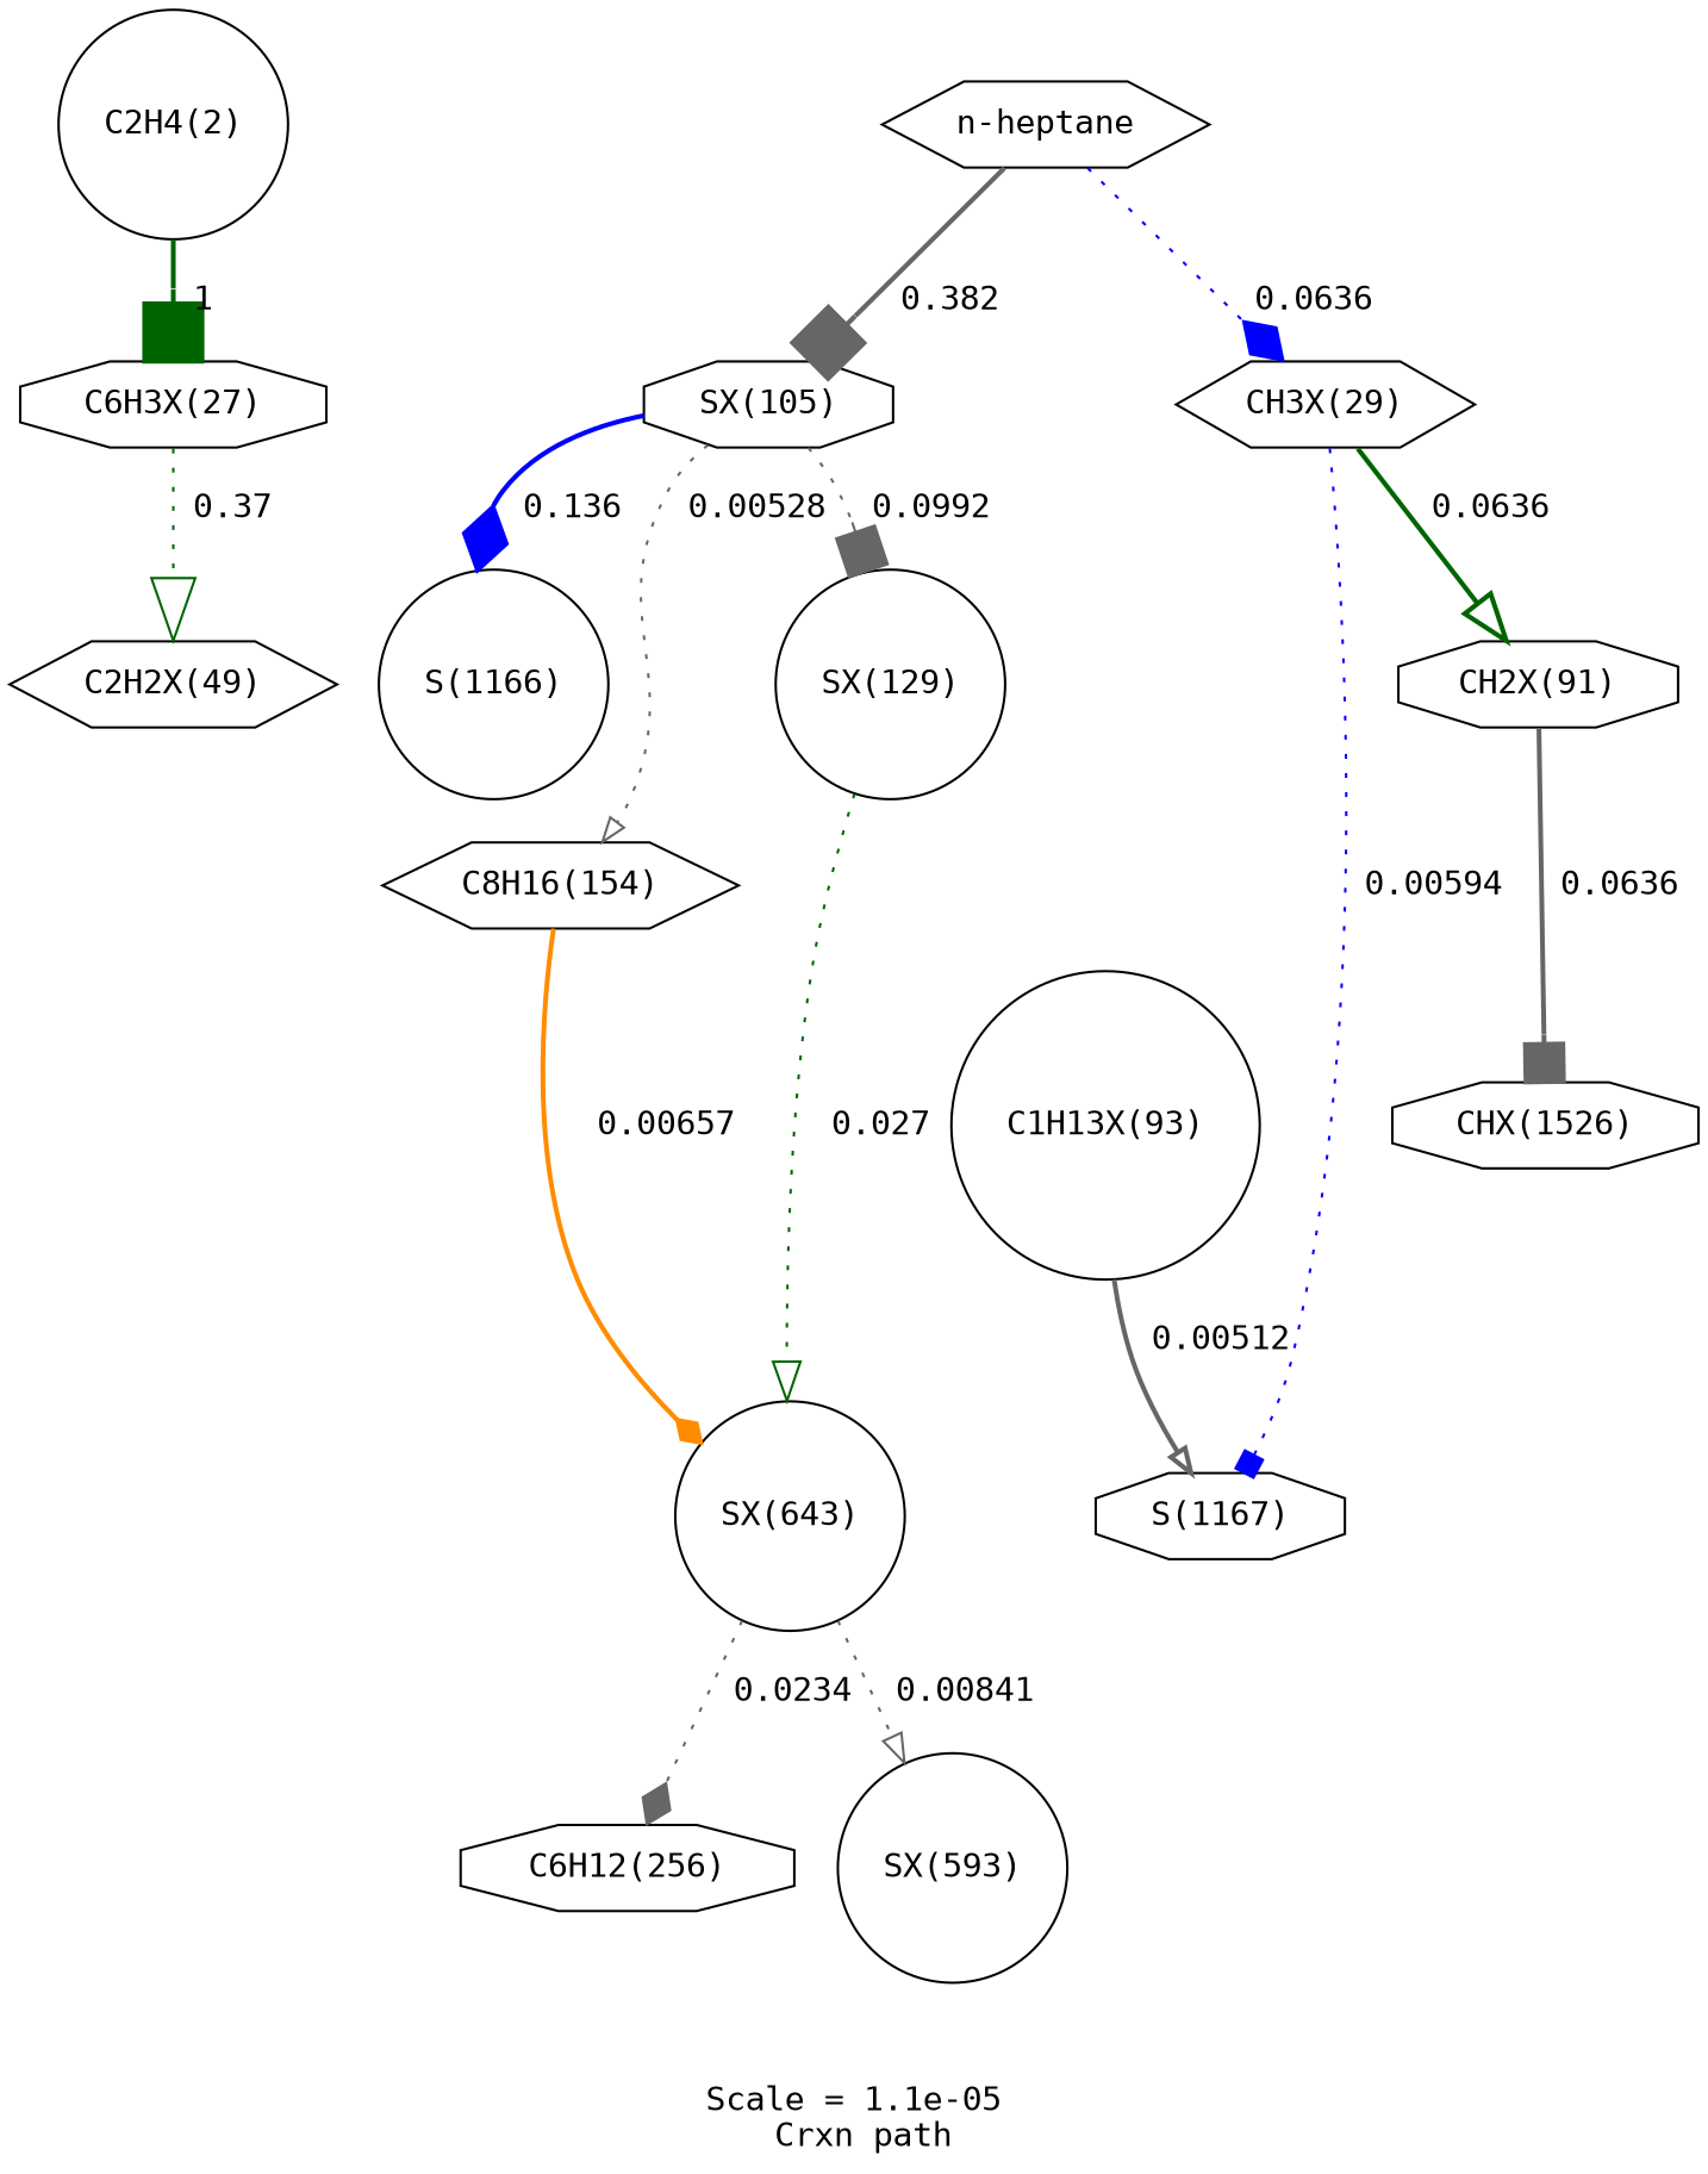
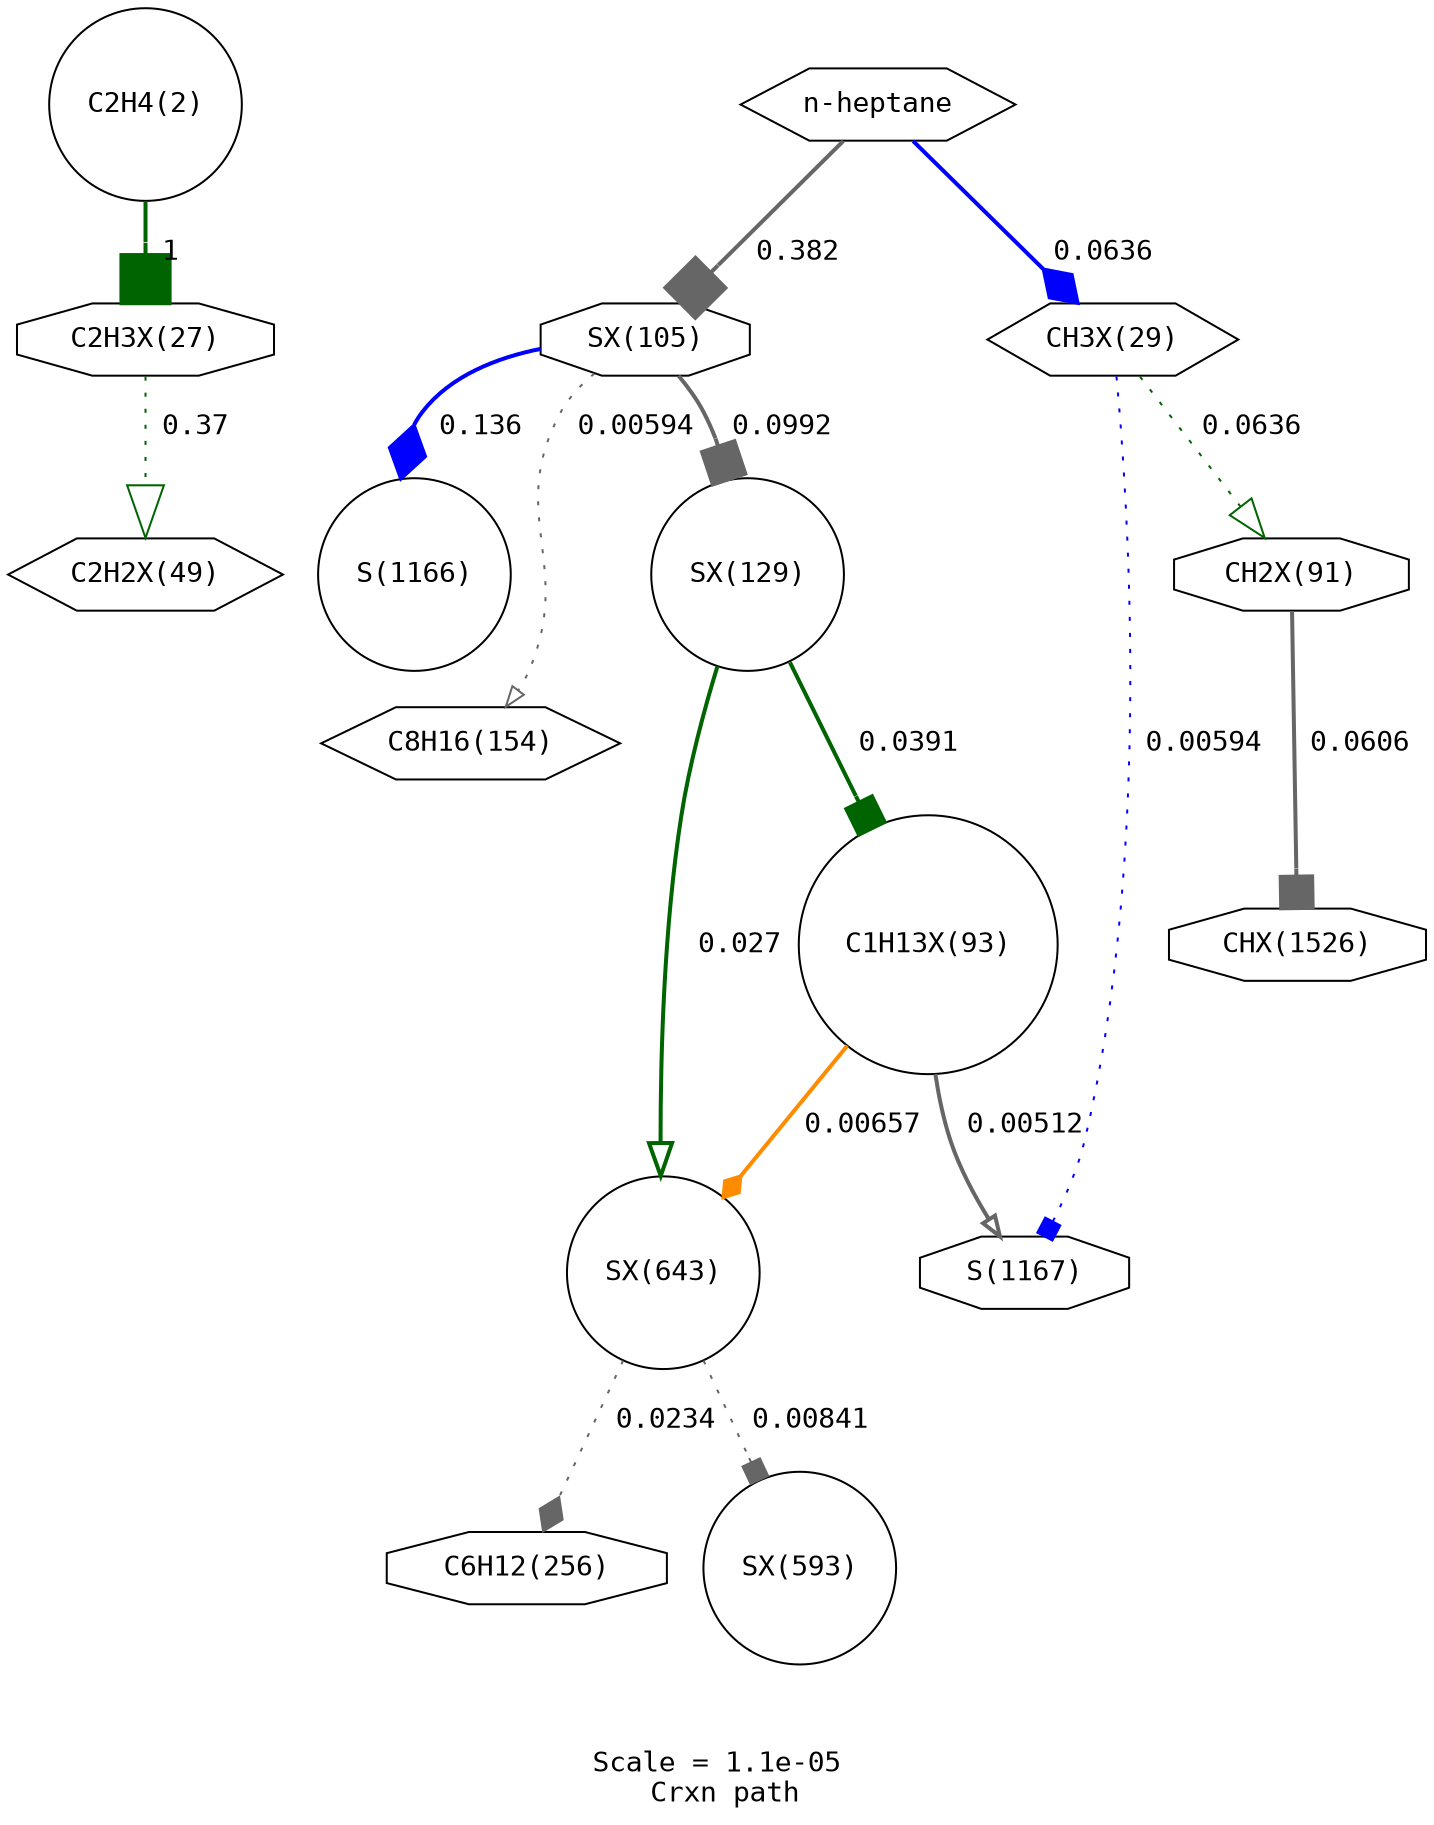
  digraph {
    fontname="DejaVu Sans Mono"
    label="Scale = 1.1e-05\l Crxn path"
    node [fontname="DejaVu Sans Mono" shape=circle]
    edge [arrowhead=box arrowsize=1.96 color=gray40 fontname="DejaVu Sans Mono" style=bold]
    n1 [label="C2H4(2)"]
-   n2 [label="C6H3X(27)" shape=octagon]
+   n2 [label="C2H3X(27)" shape=octagon]
    n3 [label="C2H2X(49)" shape=hexagon]
    n4 [label="SX(105)" shape=octagon]
    n5 [label="SX(129)"]
    n6 [label="C8H16(154)" shape=hexagon]
    n7 [label="S(1166)"]
    n8 [label="C1H13X(93)"]
    n9 [label="SX(643)"]
    n10 [label="S(1167)" shape=octagon]
    n11 [label="C6H12(256)" shape=octagon]
    n12 [label="SX(593)"]
    n13 [label="n-heptane" shape=hexagon]
    n14 [label="CH3X(29)" shape=hexagon]
    n15 [label="CH2X(91)" shape=octagon]
    n16 [label="CHX(1526)" shape=octagon]
    n1 -> n2 [arrowsize=3 color=darkgreen label=" 1"]
    n2 -> n3 [arrowhead=onormal arrowsize=2.62 color=darkgreen label=" 0.37" style=dotted]
-   n4 -> n5 [arrowsize=2.13 label=" 0.0992" style=dotted]
-   n4 -> n6 [arrowhead=onormal arrowsize=1.02 label=" 0.00528" style=dotted]
+   n4 -> n5 [arrowsize=2.13 label=" 0.0992"]
+   n4 -> n6 [arrowhead=onormal arrowsize=1.02 label=" 0.00594" style=dotted]
    n4 -> n7 [arrowhead=diamond arrowsize=2.25 color=blue label=" 0.136"]
-   n5 -> n9 [arrowhead=onormal arrowsize=1.64 color=darkgreen label=" 0.027" style=dotted]
-   n6 -> n9 [arrowhead=diamond arrowsize=1.1 color=darkorange label=" 0.00657"]
+   n5 -> n8 [arrowsize=1.78 color=darkgreen label=" 0.0391"]
+   n5 -> n9 [arrowhead=onormal arrowsize=1.64 color=darkgreen label=" 0.027"]
+   n8 -> n9 [arrowhead=diamond arrowsize=1.1 color=darkorange label=" 0.00657"]
    n8 -> n10 [arrowhead=onormal arrowsize=1.01 label=" 0.00512"]
    n9 -> n11 [arrowhead=diamond arrowsize=1.58 label=" 0.0234" style=dotted]
-   n9 -> n12 [arrowhead=onormal arrowsize=1.2 label=" 0.00841" style=dotted]
+   n9 -> n12 [arrowsize=1.2 label=" 0.00841" style=dotted]
    n13 -> n4 [arrowsize=2.64 label=" 0.382"]
-   n13 -> n14 [arrowhead=diamond color=blue label=" 0.0636" style=dotted]
+   n13 -> n14 [arrowhead=diamond color=blue label=" 0.0636"]
    n14 -> n10 [arrowsize=1.06 color=blue label=" 0.00594" style=dotted]
-   n14 -> n15 [arrowhead=onormal color=darkgreen label=" 0.0636"]
-   n15 -> n16 [label=" 0.0636"]
+   n14 -> n15 [arrowhead=onormal color=darkgreen label=" 0.0636" style=dotted]
+   n15 -> n16 [label=" 0.0606"]
  }
